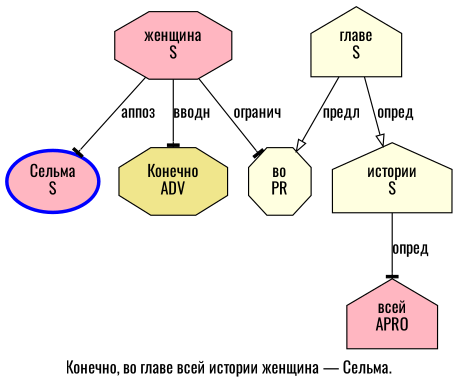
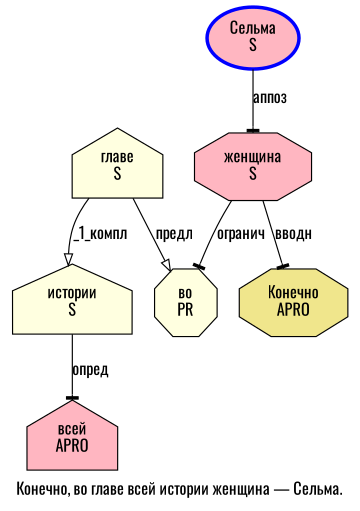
  digraph {
    fontname=Oswald
    label="Конечно, во главе всей истории женщина — Сельма."
    node [fillcolor=lightyellow fontname=Oswald penwidth=1 shape=octagon style=filled]
    edge [arrowhead=tee fontname=Oswald]
-   n1 [fillcolor=khaki label="Конечно\nADV"]
+   n1 [fillcolor=khaki label="Конечно\nAPRO"]
    n2 [label="во\nPR"]
    n3 [label="главе\nS" shape=house]
    n4 [label="истории\nS" shape=house]
    n5 [fillcolor=lightpink label="всей\nAPRO" shape=house]
    n6 [fillcolor=lightpink label="женщина\nS"]
    n7 [color=blue fillcolor=lightpink label="Сельма\nS" penwidth=3 shape=ellipse]
    n3 -> n2 [arrowhead=onormal label="предл"]
-   n3 -> n4 [arrowhead=onormal label="опред"]
+   n3 -> n4 [arrowhead=onormal label="_1_компл"]
    n4 -> n5 [label="опред"]
    n6 -> n1 [label="вводн"]
    n6 -> n2 [label="огранич"]
-   n6 -> n7 [label="аппоз"]
+   n7 -> n6 [label="аппоз"]
  }
